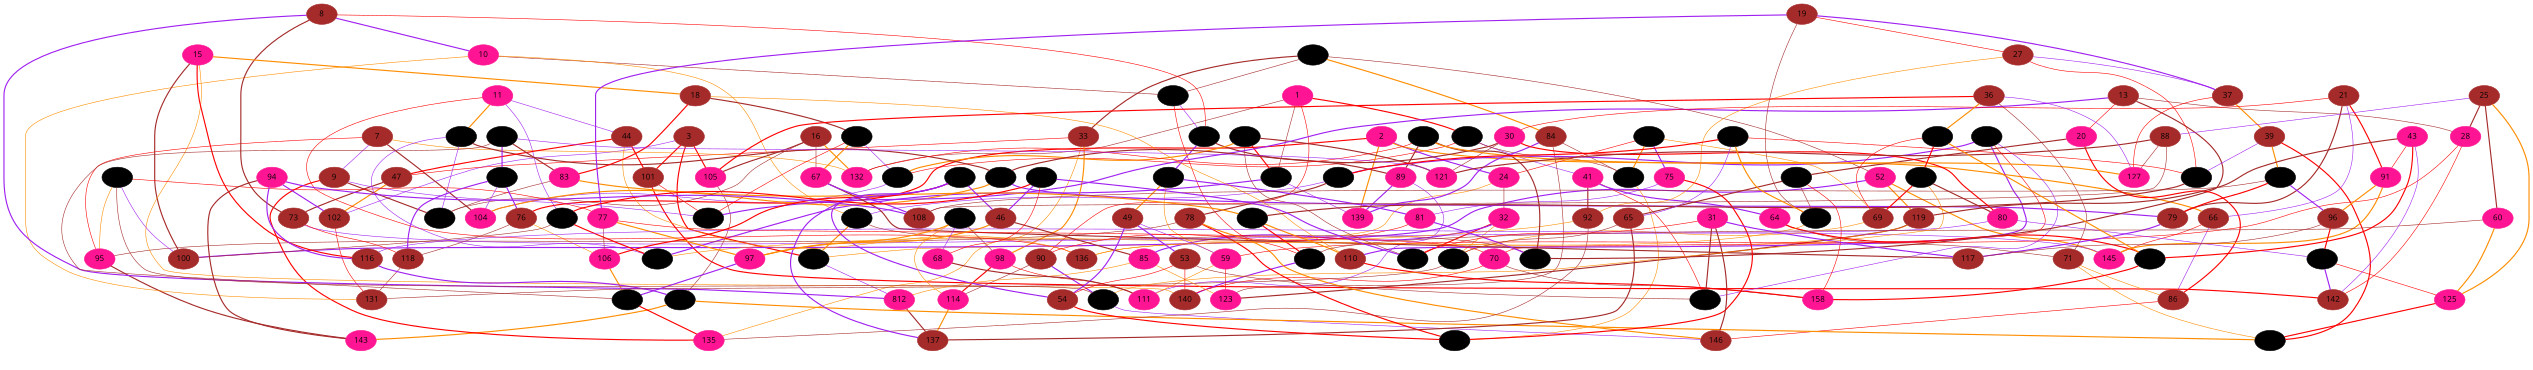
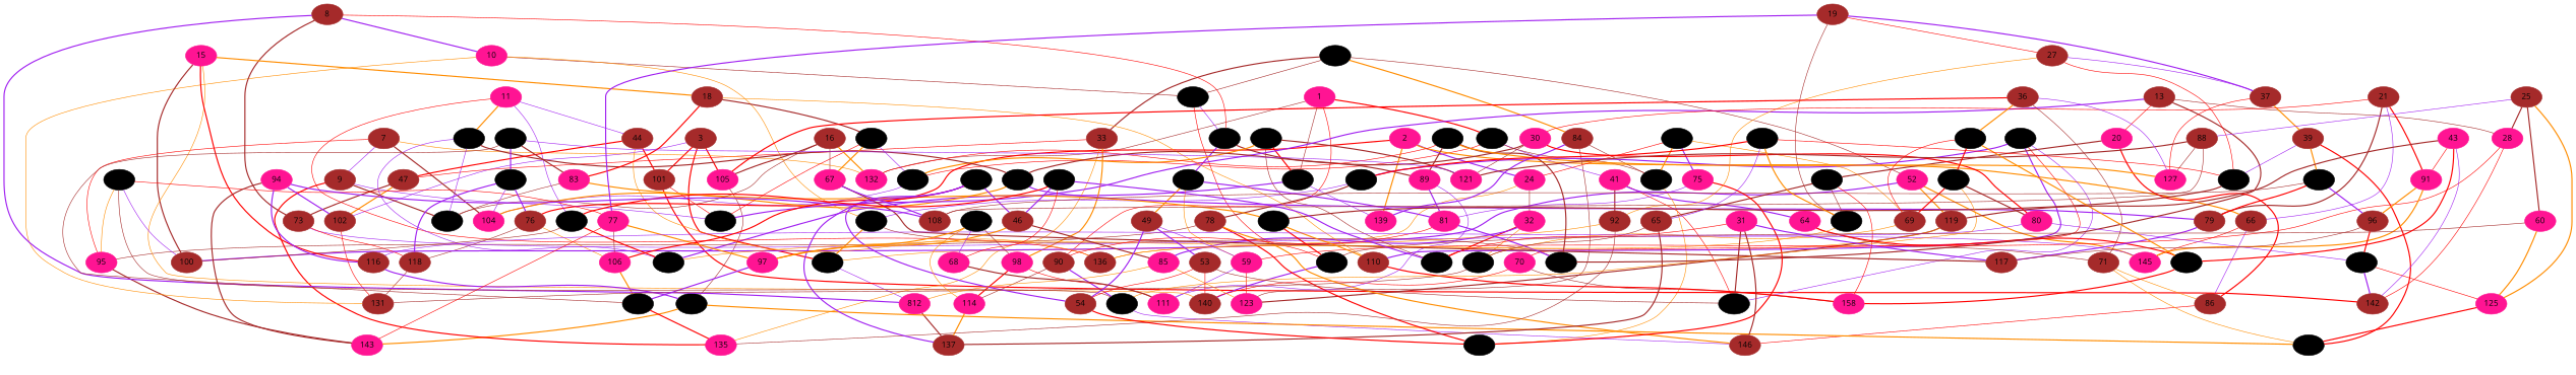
  graph {
    fontname="Open Sans"
    node [color=brown fontname="Open Sans" style=filled]
    edge [color=brown fontname="Open Sans" style=bold]
    1 [color=deeppink]
    12 [color=black]
    48 [color=black]
    90
    132 [color=deeppink]
    74 [color=black]
    41 [color=deeppink]
    120 [color=black]
    139 [color=deeppink]
    109 [color=black]
    113 [color=black]
    114 [color=deeppink]
    2 [color=deeppink]
    24 [color=deeppink]
    66
    76
    103 [color=black]
    32 [color=deeppink]
    86
    145 [color=deeppink]
    106 [color=deeppink]
    118
    3
    101
    102
    105 [color=deeppink]
    138 [color=black]
    142
    131
    n30 [color=deeppink label=812]
    133 [color=black]
    4 [color=black]
    14 [color=black]
    33
    52 [color=deeppink]
    84
    35 [color=black]
    126 [color=black]
    135 [color=deeppink]
    47
    98 [color=deeppink]
    100
    119
    123 [color=deeppink]
    5 [color=black]
    56 [color=black]
    70 [color=deeppink]
    87 [color=black]
    110
    72 [color=black]
    78
    140
    n53 [color=deeppink label=158]
    6 [color=black]
    121 [color=deeppink]
    144 [color=black]
    104 [color=deeppink]
    7
    9
    95 [color=deeppink]
    130 [color=black]
    143 [color=deeppink]
    10 [color=deeppink]
    8
    73
    89 [color=deeppink]
    42 [color=black]
    137
    129 [color=black]
    11 [color=deeppink]
    26 [color=black]
    44
    99 [color=black]
    136
    61 [color=black]
    92
    64 [color=deeppink]
    141 [color=black]
    13
    20 [color=deeppink]
    28 [color=deeppink]
    51 [color=black]
    59 [color=deeppink]
    15 [color=deeppink]
    18
    116
    63 [color=black]
    83 [color=deeppink]
    16
    67 [color=deeppink]
    117
    108
    17 [color=black]
    69
    75 [color=deeppink]
    115 [color=black]
    81 [color=deeppink]
    93 [color=black]
    19
    27
    37
    57 [color=black]
    77 [color=deeppink]
    82 [color=black]
    127 [color=deeppink]
    39
    97 [color=deeppink]
    65
    146
    122 [color=black]
    21
    30 [color=deeppink]
    79
    91 [color=deeppink]
    80 [color=deeppink]
    96
    22 [color=black]
    111 [color=deeppink]
    23 [color=black]
    46
    54
    85 [color=deeppink]
    25
    60 [color=deeppink]
    88
    125 [color=deeppink]
    134 [color=black]
    29 [color=black]
    124 [color=black]
    31 [color=deeppink]
    34 [color=black]
    45 [color=black]
    49
    36
    58 [color=black]
    71
    107 [color=black]
    62 [color=black]
    40 [color=black]
    38 [color=black]
    68 [color=deeppink]
    53
    43 [color=deeppink]
    50 [color=black]
    55 [color=black]
    94 [color=deeppink]
    1 -- 12 [color=red]
    1 -- 48 [style=solid]
    1 -- 90 [color=red style=solid]
    1 -- 132 [style=solid]
    12 -- 74 [color=red style=solid]
    12 -- 41 [color=purple style=solid]
    12 -- 120 [style=solid]
    48 -- 139 [color=purple style=solid]
    48 -- 109 [color=purple]
    90 -- 113 [color=purple]
    90 -- 114 [style=solid]
    74 -- 104 [color=purple style=solid]
    41 -- 87 [color=red style=solid]
    41 -- 92
    41 -- 64 [color=purple]
    120 -- 141 [color=darkorange style=solid]
    113 -- 146 [color=purple style=solid]
    114 -- 137 [color=darkorange]
    2 -- 139 [color=darkorange]
    2 -- 24 [color=purple]
    2 -- 66 [color=darkorange]
    2 -- 76 [color=red]
    24 -- 103 [color=darkorange style=solid]
    24 -- 32 [style=solid]
    66 -- 86 [color=purple style=solid]
    66 -- 145 [color=red style=solid]
    76 -- 106 [color=darkorange style=solid]
    76 -- 118 [style=solid]
    103 -- n30 [color=purple style=solid]
    32 -- 144 [color=red]
    32 -- 115 [color=darkorange style=solid]
    32 -- 85 [color=purple]
    86 -- 146 [color=red style=solid]
    106 -- 122 [color=darkorange]
    118 -- 131 [style=solid]
    3 -- 103 [color=red]
    3 -- 101 [color=red]
    3 -- 102 [color=purple style=solid]
    3 -- 105 [color=red]
    101 -- 138 [color=red style=solid]
    101 -- 142 [color=red]
    102 -- 131 [color=red style=solid]
    105 -- 133 [style=solid]
    n30 -- 137
    133 -- 143 [color=darkorange]
    133 -- 134 [color=darkorange]
    4 -- 14 [style=solid]
    4 -- 33
    4 -- 52 [style=solid]
    4 -- 84 [color=darkorange]
    14 -- 35 [color=purple style=solid]
    14 -- 126 [color=red style=solid]
    33 -- 135 [color=darkorange style=solid]
    33 -- 47 [color=red style=solid]
    33 -- 98 [color=darkorange]
    52 -- 145 [color=darkorange]
    52 -- 100 [color=purple]
    52 -- 119 [color=darkorange]
    84 -- 120 [style=solid]
    84 -- 139 [color=purple]
    84 -- 123 [style=solid]
    35 -- 89
    35 -- 42 [color=purple]
    126 -- 140 [color=purple]
    47 -- 102 [color=darkorange]
    47 -- 73
    98 -- 114 [color=red]
    98 -- 111 [color=red style=solid]
    119 -- 123
    119 -- 136 [color=darkorange style=solid]
    5 -- 56 [color=purple]
    5 -- 70 [color=red style=solid]
    5 -- 87 [color=purple style=solid]
    5 -- 110 [color=purple]
    56 -- 72 [color=purple style=solid]
    56 -- 78
    70 -- 140 [color=red style=solid]
    70 -- n53 [style=solid]
    110 -- n53 [color=red]
    72 -- 103 [color=darkorange]
    72 -- 129 [style=solid]
    78 -- 95 [style=solid]
    78 -- 141 [color=red]
    78 -- 146 [color=darkorange]
    6 -- 48 [color=red]
    6 -- 74 [color=darkorange]
    6 -- 121
    6 -- 144 [style=solid]
    7 -- 132 [color=darkorange style=solid]
    7 -- 104
    7 -- 9 [color=purple style=solid]
    7 -- 95 [color=red style=solid]
    9 -- 138 [color=purple style=solid]
    9 -- 135 [color=red]
    9 -- 130
    95 -- 143
    10 -- 131 [color=darkorange style=solid]
    10 -- 14 [style=solid]
    10 -- 72 [color=darkorange style=solid]
    8 -- n30 [color=purple]
    8 -- 35 [color=red style=solid]
    8 -- 10 [color=purple]
    8 -- 73
    73 -- 145 [color=purple style=solid]
    73 -- 118 [color=red style=solid]
-   89 -- 139 [color=purple]
+   89 -- 81 [color=purple]
    89 -- 111 [color=purple style=solid]
    42 -- 59 [color=darkorange style=solid]
    42 -- 81 [color=purple]
    42 -- 49 [color=darkorange]
    11 -- 26 [color=darkorange]
    11 -- 44 [color=purple style=solid]
    11 -- 99 [color=purple style=solid]
    11 -- 136 [color=red style=solid]
    26 -- 109 [color=purple style=solid]
    26 -- 130 [color=purple style=solid]
    26 -- 61
    44 -- 101 [color=red]
    44 -- 47 [color=red]
    44 -- 136 [color=darkorange style=solid]
    99 -- 109 [color=red]
    99 -- 100 [style=solid]
    61 -- 104 [color=darkorange]
    61 -- 79 [color=purple]
    92 -- 109 [color=darkorange style=solid]
    92 -- 135 [style=solid]
    64 -- 71 [style=solid]
    64 -- 107 [color=red]
    13 -- 138 [color=purple]
    13 -- 129
    13 -- 20 [color=red style=solid]
    13 -- 28 [style=solid]
    20 -- 86 [color=red]
    20 -- 51
    28 -- 142 [color=red style=solid]
    28 -- 59 [color=red style=solid]
    51 -- n53 [color=red style=solid]
    51 -- 57 [style=solid]
    51 -- 65
    59 -- 123 [color=red style=solid]
-   59 -- 111 [color=darkorange style=solid]
+   59 -- 111 [color=purple style=solid]
    15 -- 100
    15 -- 140 [color=darkorange style=solid]
    15 -- 18 [color=darkorange]
    15 -- 116 [color=red]
    18 -- 110 [color=darkorange style=solid]
    18 -- 63
    18 -- 83 [color=red]
    116 -- 133 [color=purple]
    63 -- 74 [color=purple style=solid]
    63 -- 138 [color=red style=solid]
    63 -- 67 [color=darkorange]
    83 -- 130 [style=solid]
    83 -- 93 [color=darkorange]
    16 -- 132 [color=darkorange]
    16 -- 105
    16 -- 130 [style=solid]
    16 -- 67 [style=solid]
    67 -- 117
    67 -- 108 [color=purple]
    17 -- 120 [color=darkorange]
    17 -- 24 [color=red style=solid]
    17 -- 69 [color=darkorange style=solid]
    17 -- 75 [color=purple]
    69 -- 115 [color=darkorange style=solid]
    75 -- 141 [color=red]
    75 -- 81 [color=purple style=solid]
    115 -- 131 [style=solid]
    81 -- 90 [color=red style=solid]
    81 -- 129 [color=purple]
    93 -- 126 [color=red]
    93 -- 110 [color=darkorange]
    19 -- 27 [color=red style=solid]
    19 -- 37 [color=purple]
    19 -- 57 [style=solid]
    19 -- 77 [color=purple]
    27 -- 92 [color=darkorange style=solid]
    27 -- 37 [color=purple style=solid]
    27 -- 82 [color=red style=solid]
    37 -- 127 [color=red style=solid]
    37 -- 39 [color=darkorange]
    57 -- 136 [color=darkorange style=solid]
    77 -- 106 [style=solid]
-   77 -- 70 [color=red style=solid]
+   77 -- 143 [color=red style=solid]
    77 -- 97 [color=darkorange]
    82 -- 93
    39 -- 82 [color=purple style=solid]
    39 -- 134 [color=red]
    39 -- 40 [color=darkorange]
    97 -- 122 [color=purple]
    65 -- 137
    65 -- 115 [style=solid]
    122 -- 135 [color=red]
    21 -- 66 [color=purple style=solid]
    21 -- 30 [color=red style=solid]
    21 -- 79
    21 -- 91 [color=red]
    30 -- 121 [style=solid]
    30 -- 61
    30 -- 80 [color=red]
    79 -- 117 [color=purple]
    91 -- 145 [color=darkorange]
    91 -- 96 [color=darkorange]
    80 -- 116 [color=purple style=solid]
    80 -- 124 [color=purple style=solid]
    96 -- 117 [style=solid]
    96 -- 124 [color=red]
    22 -- 132 [color=red style=solid]
    22 -- 89
    22 -- 129
    22 -- 127 [color=darkorange]
    23 -- 106 [color=red]
    23 -- 137 [color=purple]
    23 -- 46 [color=purple]
    23 -- 54 [color=purple]
    46 -- 97 [color=darkorange]
    46 -- 85
    54 -- 141 [color=red]
    85 -- n30 [color=darkorange style=solid]
    85 -- 123 [color=darkorange style=solid]
    25 -- 28
    25 -- 60
    25 -- 88 [color=purple style=solid]
    25 -- 125 [color=darkorange]
    60 -- 126 [style=solid]
    60 -- 125 [color=darkorange]
    88 -- 121
    88 -- 108 [style=solid]
    88 -- 127 [style=solid]
    125 -- 134 [color=red]
    29 -- 113 [style=solid]
    29 -- 100 [color=purple style=solid]
    29 -- 95 [color=darkorange style=solid]
    29 -- 77 [color=red style=solid]
    124 -- 142 [color=purple]
    124 -- 125 [color=red style=solid]
    31 -- 87
    31 -- 144 [color=red style=solid]
    31 -- 117 [color=purple]
    31 -- 146
    34 -- 121 [color=purple style=solid]
    34 -- 83
    34 -- 122 [style=solid]
    34 -- 45 [color=purple]
    45 -- 76 [color=purple]
    45 -- 118 [color=purple]
    45 -- 104 [color=purple style=solid]
    49 -- 59 [color=purple style=solid]
    49 -- 54 [color=purple]
    49 -- 53 [color=purple]
    36 -- 105 [color=red]
    36 -- 127 [color=purple style=solid]
    36 -- 58 [color=darkorange]
    36 -- 71 [style=solid]
    58 -- 69 [color=red style=solid]
    58 -- 107 [color=darkorange]
    58 -- 62 [color=red]
    71 -- 86 [color=darkorange style=solid]
    71 -- 134 [color=darkorange style=solid]
    107 -- n53 [color=red]
    62 -- 113 [color=darkorange style=solid]
    62 -- 69 [color=red]
    62 -- 80
    40 -- 108 [style=solid]
    40 -- 79 [color=red]
    40 -- 96 [color=purple]
    38 -- 144 [color=purple]
    38 -- 99 [color=red]
    38 -- 46 [color=purple]
    38 -- 68 [color=red style=solid]
    68 -- 111
    53 -- 87 [style=solid]
    53 -- 140 [color=red style=solid]
    53 -- 54 [color=red style=solid]
    43 -- 142 [color=purple style=solid]
    43 -- 119
    43 -- 91 [color=red style=solid]
    43 -- 107 [color=red]
    50 -- 56 [color=red]
    50 -- 57 [color=darkorange]
    50 -- 82 [color=red style=solid]
    50 -- 65 [color=purple style=solid]
    55 -- 114 [color=darkorange style=solid]
    55 -- 98 [style=solid]
    55 -- 97 [color=darkorange]
    55 -- 68 [color=purple style=solid]
    94 -- 102 [color=purple]
    94 -- 143
    94 -- 116 [color=purple]
    94 -- 108 [color=purple]
  }
